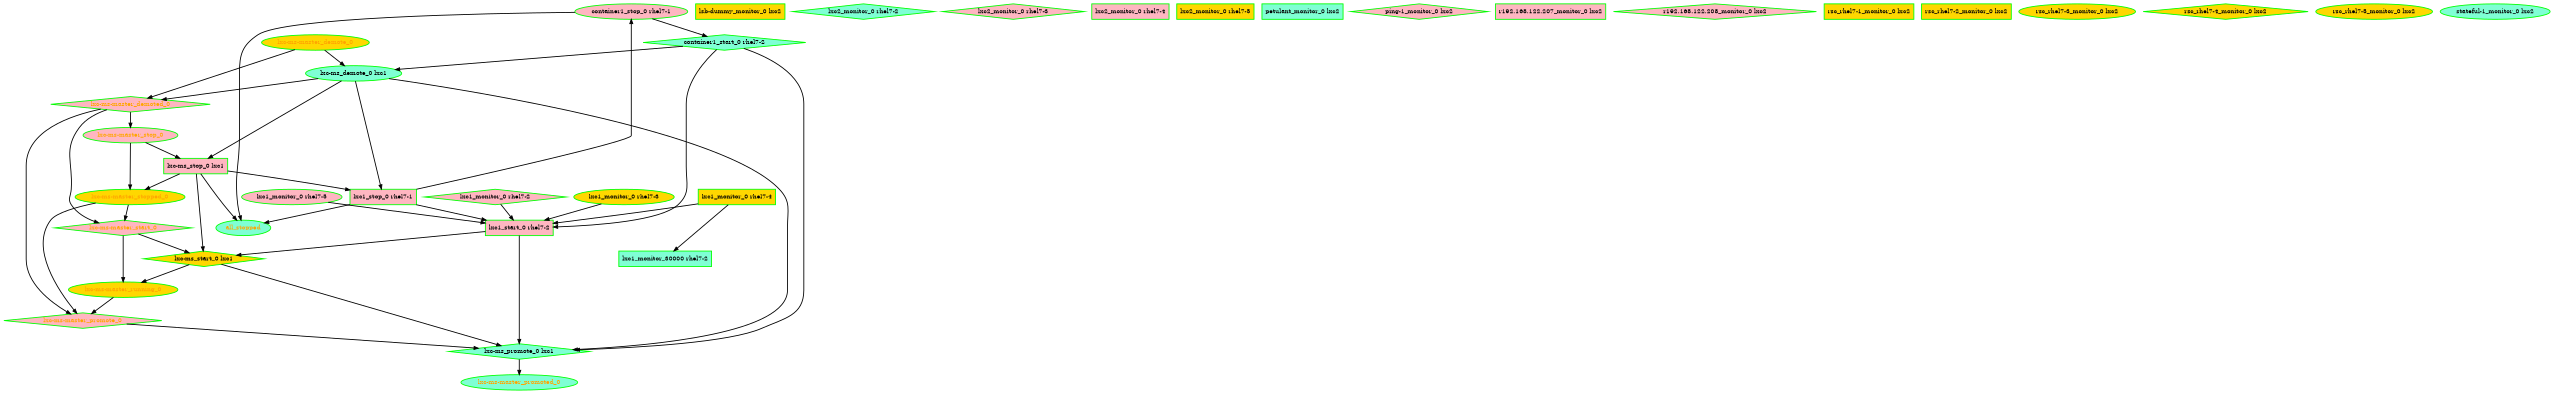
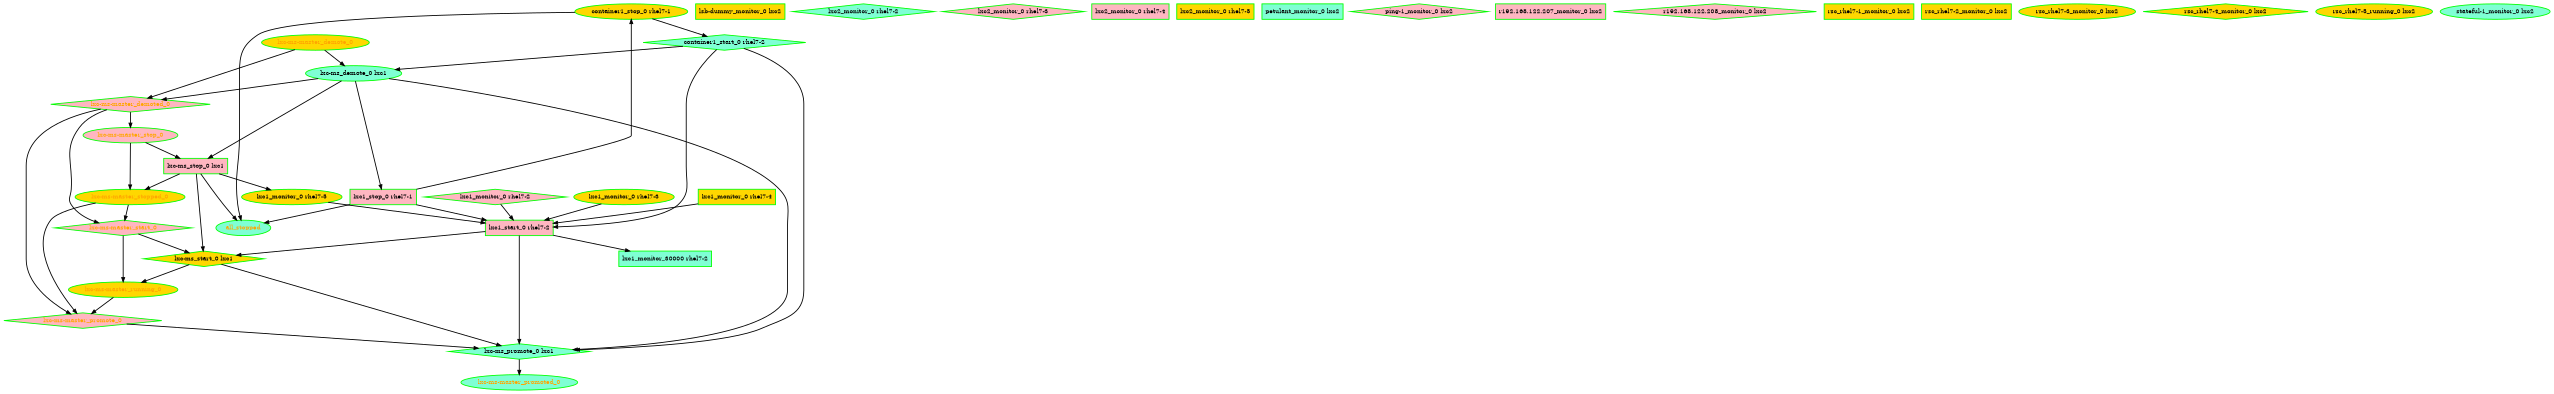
  digraph {
    node [color=green fillcolor=lightpink fontcolor=black shape=ellipse style="bold,filled"]
    edge [style=bold]
    all_stopped [fillcolor=aquamarine fontcolor=orange]
    "container1_start_0 rhel7-2" [fillcolor=aquamarine shape=diamond]
    "lxc-ms_promote_0 lxc1" [fillcolor=aquamarine shape=diamond]
    "lxc1_start_0 rhel7-2" [shape=box]
    "lxc-ms_demote_0 lxc1" [fillcolor=aquamarine]
    "lxc-ms-master_promoted_0" [fillcolor=aquamarine fontcolor=orange]
    "lxc-ms_start_0 lxc1" [fillcolor=gold shape=diamond]
    "lxc-ms-master_running_0" [fillcolor=gold fontcolor=orange]
    "lxc1_monitor_30000 rhel7-2" [fillcolor=aquamarine shape=box]
    "lxc-ms-master_promote_0" [fontcolor=orange shape=diamond]
-   "container1_stop_0 rhel7-1"
+   "container1_stop_0 rhel7-1" [fillcolor=gold]
    "lsb-dummy_monitor_0 lxc2" [fillcolor=gold shape=box]
    "lxc-ms-master_demote_0" [fillcolor=gold fontcolor=orange]
    "lxc-ms-master_demoted_0" [fontcolor=orange shape=diamond]
    "lxc-ms-master_start_0" [fontcolor=orange shape=diamond]
    "lxc-ms-master_stop_0" [fontcolor=orange]
    "lxc-ms_stop_0 lxc1" [shape=box]
    "lxc1_stop_0 rhel7-1" [shape=box]
    "lxc-ms-master_stopped_0" [fillcolor=gold fontcolor=orange]
    "lxc1_monitor_0 rhel7-2" [shape=diamond]
    "lxc1_monitor_0 rhel7-3" [fillcolor=gold]
    "lxc1_monitor_0 rhel7-4" [fillcolor=gold shape=box]
-   "lxc1_monitor_0 rhel7-5"
+   "lxc1_monitor_0 rhel7-5" [fillcolor=gold]
    "lxc2_monitor_0 rhel7-2" [fillcolor=aquamarine shape=diamond]
    "lxc2_monitor_0 rhel7-3" [shape=diamond]
    "lxc2_monitor_0 rhel7-4" [shape=box]
    "lxc2_monitor_0 rhel7-5" [fillcolor=gold shape=box]
    "petulant_monitor_0 lxc2" [fillcolor=aquamarine shape=box]
    "ping-1_monitor_0 lxc2" [shape=diamond]
    "r192.168.122.207_monitor_0 lxc2" [shape=box]
    "r192.168.122.208_monitor_0 lxc2" [shape=diamond]
    "rsc_rhel7-1_monitor_0 lxc2" [fillcolor=gold shape=box]
    "rsc_rhel7-2_monitor_0 lxc2" [fillcolor=gold shape=box]
    "rsc_rhel7-3_monitor_0 lxc2" [fillcolor=gold]
    "rsc_rhel7-4_monitor_0 lxc2" [fillcolor=gold shape=diamond]
-   "rsc_rhel7-5_monitor_0 lxc2" [fillcolor=gold]
+   "rsc_rhel7-5_monitor_0 lxc2" [fillcolor=gold label="rsc_rhel7-5_running_0 lxc2"]
    "stateful-1_monitor_0 lxc2" [fillcolor=aquamarine]
    "container1_start_0 rhel7-2" -> "lxc-ms_promote_0 lxc1"
    "container1_start_0 rhel7-2" -> "lxc1_start_0 rhel7-2"
    "container1_start_0 rhel7-2" -> "lxc-ms_demote_0 lxc1"
    "lxc-ms_promote_0 lxc1" -> "lxc-ms-master_promoted_0"
    "lxc1_start_0 rhel7-2" -> "lxc-ms_promote_0 lxc1"
    "lxc1_start_0 rhel7-2" -> "lxc-ms_start_0 lxc1"
-   "lxc1_monitor_0 rhel7-4" -> "lxc1_monitor_30000 rhel7-2"
+   "lxc1_start_0 rhel7-2" -> "lxc1_monitor_30000 rhel7-2"
    "lxc-ms_demote_0 lxc1" -> "lxc-ms_promote_0 lxc1"
    "lxc-ms_demote_0 lxc1" -> "lxc-ms-master_demoted_0"
    "lxc-ms_demote_0 lxc1" -> "lxc-ms_stop_0 lxc1"
    "lxc-ms_demote_0 lxc1" -> "lxc1_stop_0 rhel7-1"
    "lxc-ms_start_0 lxc1" -> "lxc-ms_promote_0 lxc1"
    "lxc-ms_start_0 lxc1" -> "lxc-ms-master_running_0"
    "lxc-ms-master_running_0" -> "lxc-ms-master_promote_0"
    "lxc-ms-master_promote_0" -> "lxc-ms_promote_0 lxc1"
    "container1_stop_0 rhel7-1" -> all_stopped
    "container1_stop_0 rhel7-1" -> "container1_start_0 rhel7-2"
    "lxc-ms-master_demote_0" -> "lxc-ms_demote_0 lxc1"
    "lxc-ms-master_demote_0" -> "lxc-ms-master_demoted_0"
    "lxc-ms-master_demoted_0" -> "lxc-ms-master_promote_0"
    "lxc-ms-master_demoted_0" -> "lxc-ms-master_start_0"
    "lxc-ms-master_demoted_0" -> "lxc-ms-master_stop_0"
    "lxc-ms-master_start_0" -> "lxc-ms_start_0 lxc1"
    "lxc-ms-master_start_0" -> "lxc-ms-master_running_0"
    "lxc-ms-master_stop_0" -> "lxc-ms_stop_0 lxc1"
    "lxc-ms-master_stop_0" -> "lxc-ms-master_stopped_0"
    "lxc-ms_stop_0 lxc1" -> all_stopped
    "lxc-ms_stop_0 lxc1" -> "lxc-ms_start_0 lxc1"
-   "lxc-ms_stop_0 lxc1" -> "lxc1_stop_0 rhel7-1"
+   "lxc-ms_stop_0 lxc1" -> "lxc1_monitor_0 rhel7-5"
    "lxc-ms_stop_0 lxc1" -> "lxc-ms-master_stopped_0"
    "lxc1_stop_0 rhel7-1" -> all_stopped
    "lxc1_stop_0 rhel7-1" -> "lxc1_start_0 rhel7-2"
    "lxc1_stop_0 rhel7-1" -> "container1_stop_0 rhel7-1"
    "lxc-ms-master_stopped_0" -> "lxc-ms-master_promote_0"
    "lxc-ms-master_stopped_0" -> "lxc-ms-master_start_0"
    "lxc1_monitor_0 rhel7-2" -> "lxc1_start_0 rhel7-2"
    "lxc1_monitor_0 rhel7-3" -> "lxc1_start_0 rhel7-2"
    "lxc1_monitor_0 rhel7-4" -> "lxc1_start_0 rhel7-2"
    "lxc1_monitor_0 rhel7-5" -> "lxc1_start_0 rhel7-2"
  }
